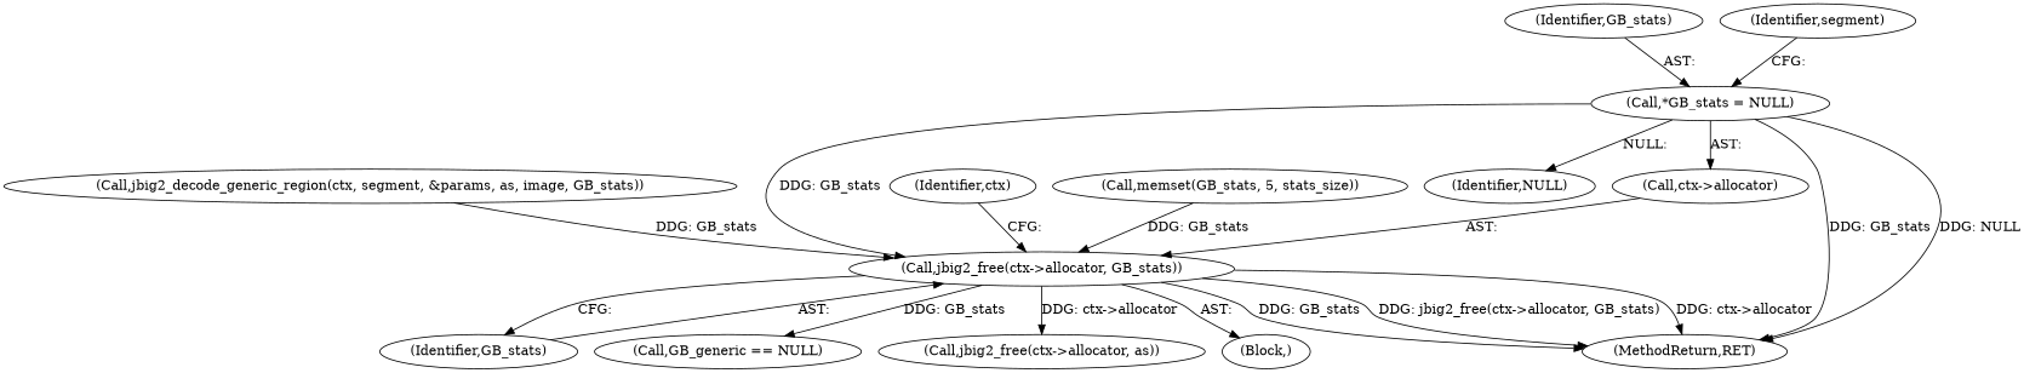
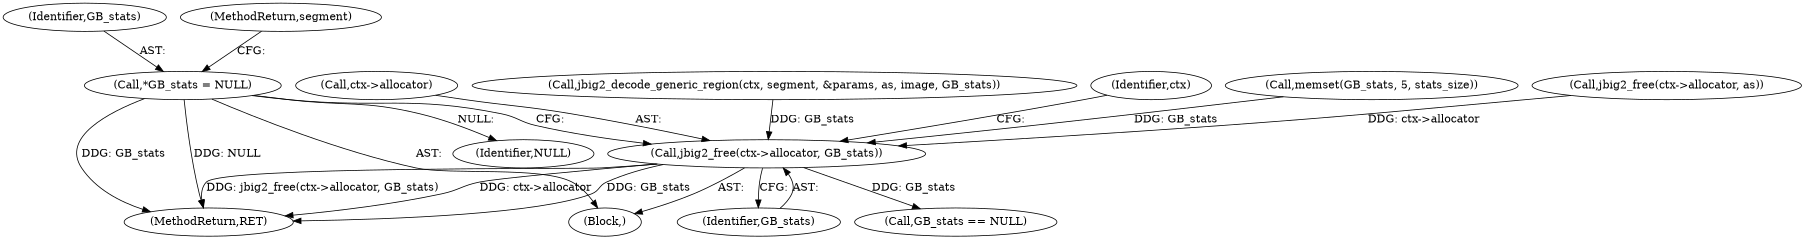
  digraph {
    n1 [label="(Call,*GB_stats = NULL)"]
    n2 [label="(Call,jbig2_free(ctx->allocator, GB_stats))"]
    n3 [label="(Block,)"]
    n4 [label="(Identifier,NULL)"]
    n5 [label="(MethodReturn,RET)"]
    n6 [label="(Identifier,GB_stats)"]
-   n7 [label="(Call,GB_generic == NULL)"]
+   n7 [label="(Call,GB_stats == NULL)"]
    n8 [label="(Identifier,GB_stats)"]
    n9 [label="(Identifier,ctx)"]
    n10 [label="(Call,memset(GB_stats, 5, stats_size))"]
    n11 [label="(Call,jbig2_free(ctx->allocator, as))"]
-   n12 [label="(Identifier,segment)"]
+   n12 [label="(MethodReturn,segment)"]
    n13 [label="(Call,ctx->allocator)"]
    n14 [label="(Call,jbig2_decode_generic_region(ctx, segment, &params, as, image, GB_stats))"]
-   n1 -> n2 [label="DDG: GB_stats"]
-   n1 -> n13 [label="AST: "]
+   n1 -> n2 [label="CFG: "]
+   n1 -> n3 [label="AST: "]
    n1 -> n4 [label="NULL: "]
    n1 -> n5 [label="DDG: GB_stats"]
    n1 -> n5 [label="DDG: NULL"]
    n2 -> n3 [label="AST: "]
    n2 -> n5 [label="DDG: ctx->allocator"]
    n2 -> n5 [label="DDG: GB_stats"]
    n2 -> n5 [label="DDG: jbig2_free(ctx->allocator, GB_stats)"]
    n2 -> n6 [label="CFG: "]
    n2 -> n7 [label="DDG: GB_stats"]
    n6 -> n2 [label="AST: "]
    n8 -> n1 [label="AST: "]
    n9 -> n2 [label="CFG: "]
    n10 -> n2 [label="DDG: GB_stats"]
-   n2 -> n11 [label="DDG: ctx->allocator"]
+   n11 -> n2 [label="DDG: ctx->allocator"]
    n12 -> n1 [label="CFG: "]
    n13 -> n2 [label="AST: "]
    n14 -> n2 [label="DDG: GB_stats"]
  }
